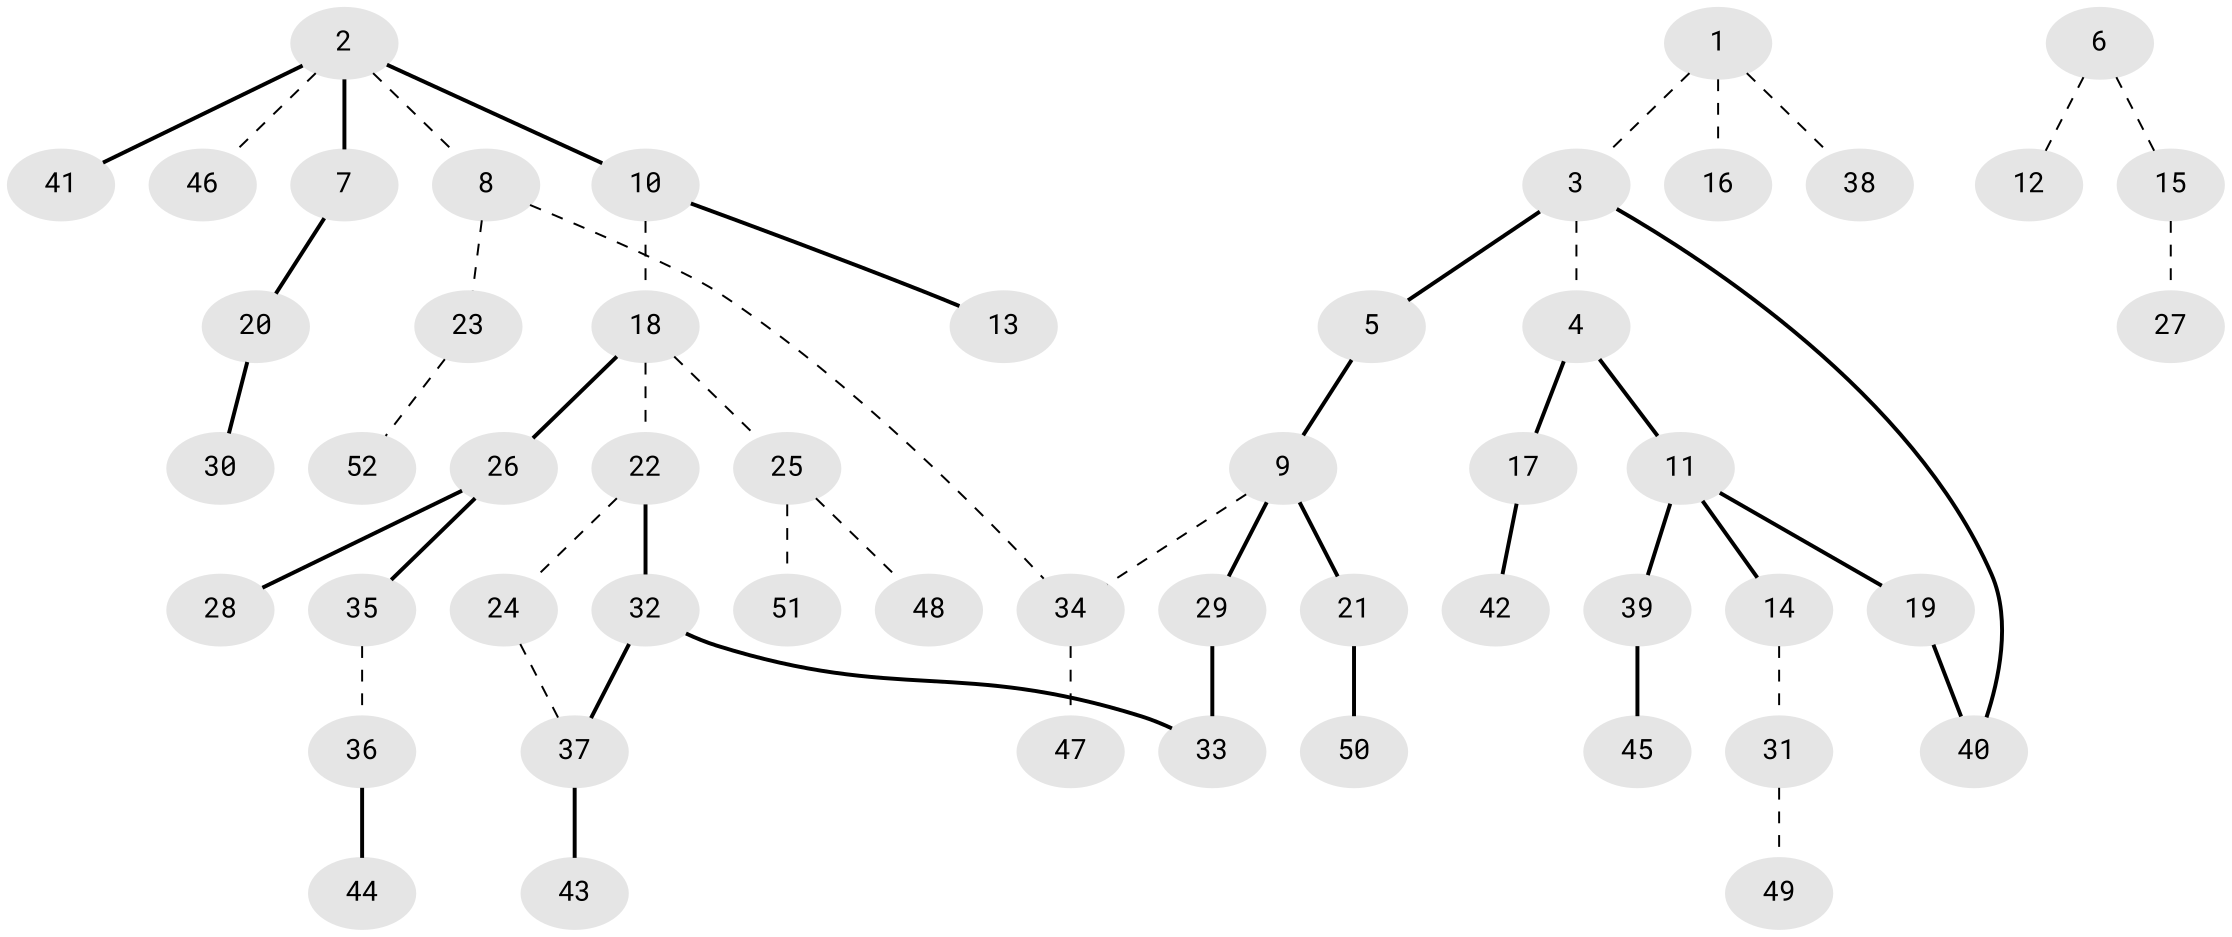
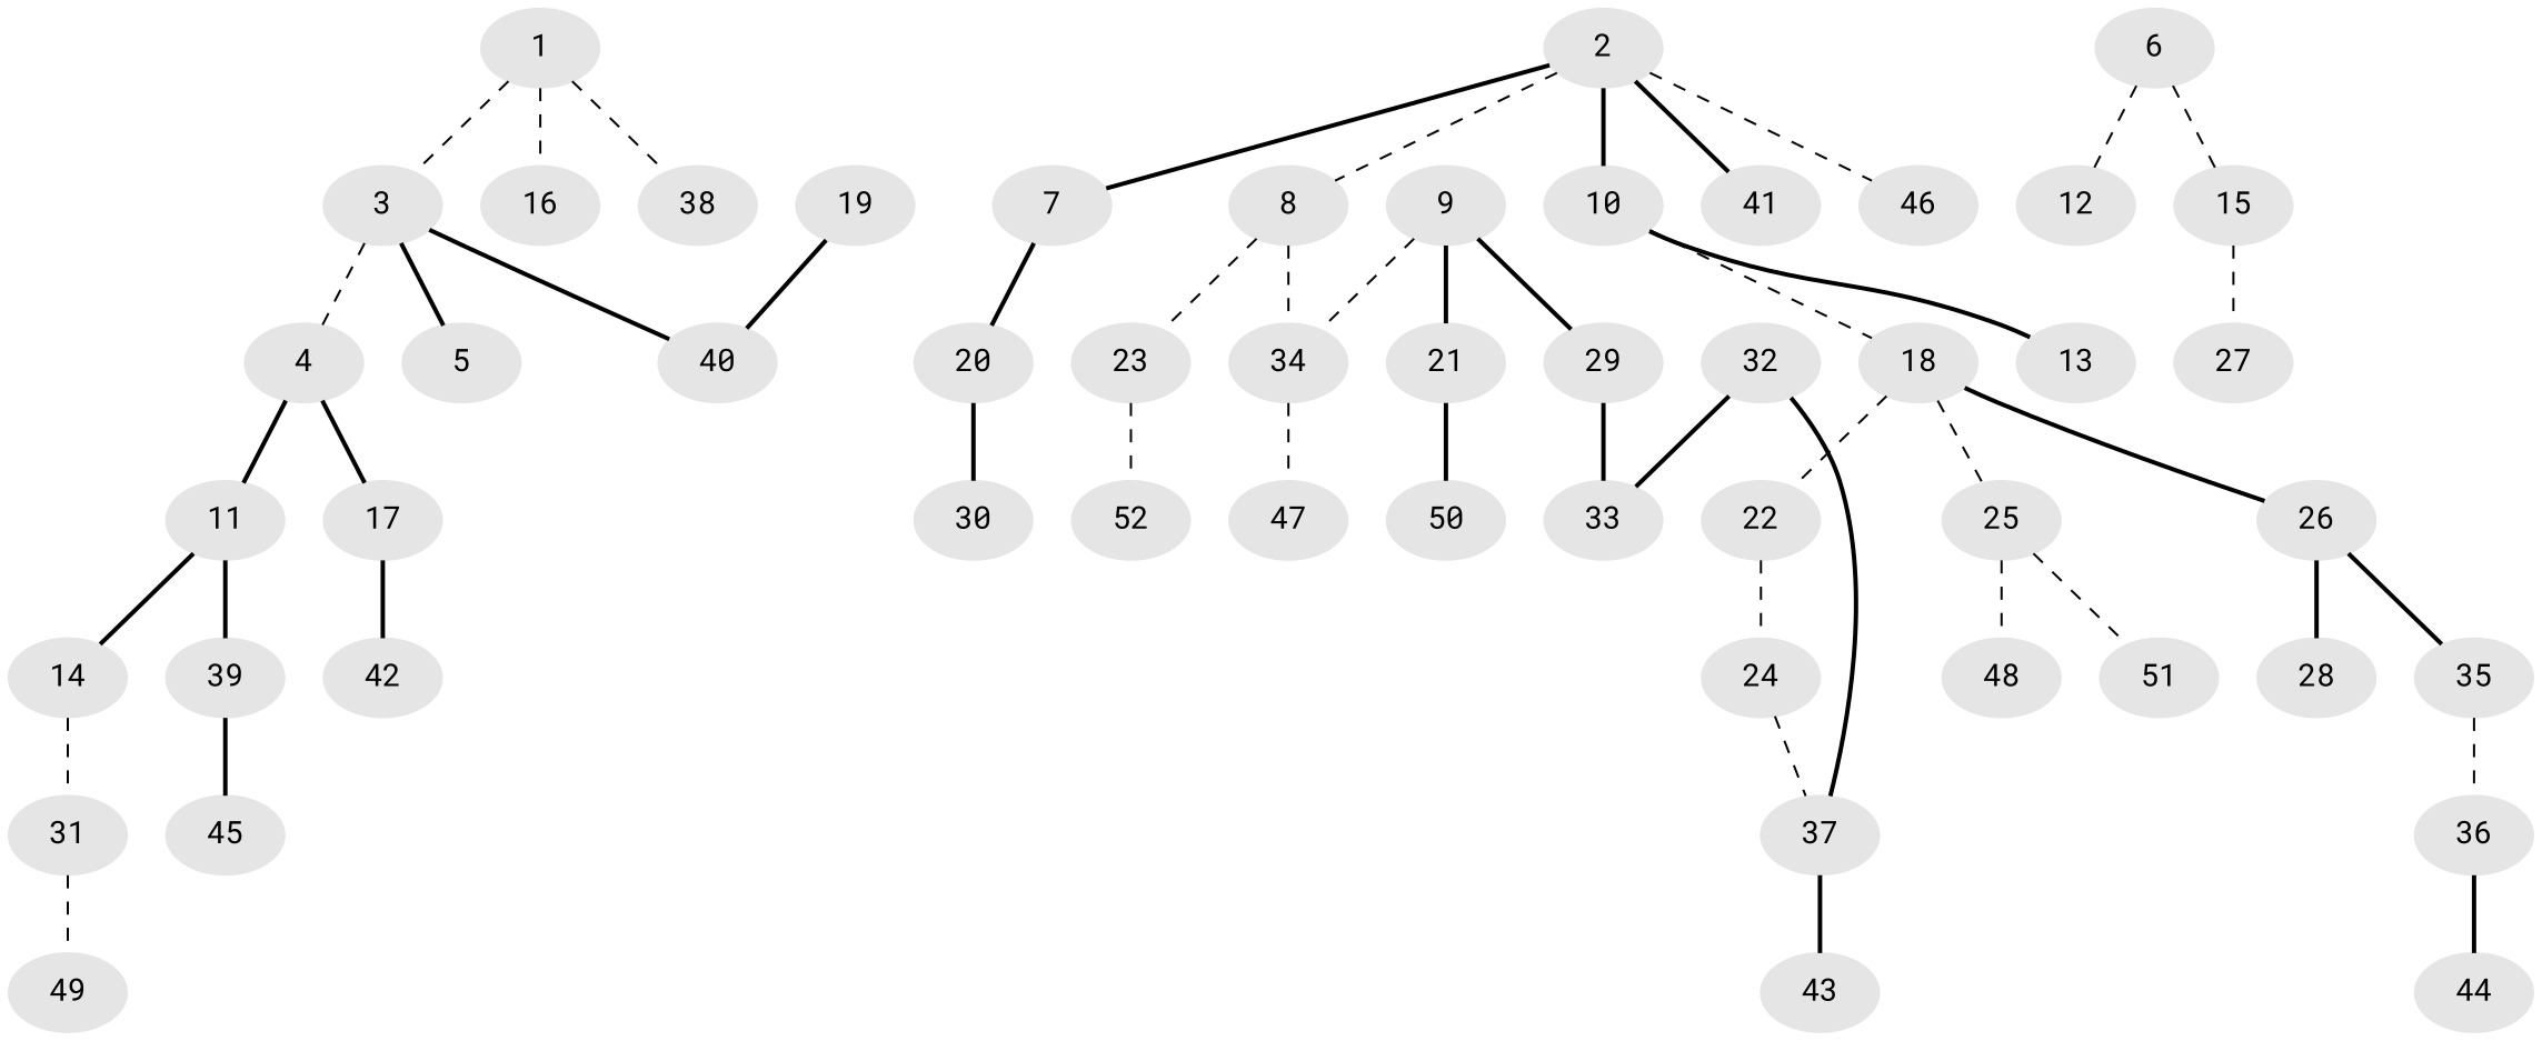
  graph {
    fontname="Roboto Mono"
    node [color=gray90 fontname="Roboto Mono" style=filled]
    edge [fontname="Roboto Mono" style=bold weight=1.0]
    1
    3
    16
    38
    2
    7
    8
    10
    41
    46
    4
    5
    40
    20
    23
    34
    13
    18
    11
    17
    9
    6
    12
    15
    14
    19
    39
    42
    21
    29
    27
    30
    52
    47
    50
    33
    22
    25
    26
    31
    45
    49
    24
    32
    48
    51
    28
    35
    37
    43
    36
    44
    1 -- 3 [style=dashed]
    1 -- 16 [style=dashed]
    1 -- 38 [style=dashed]
    3 -- 4 [style=dashed]
    3 -- 5
    3 -- 40
    2 -- 7
    2 -- 8 [style=dashed]
    2 -- 10
    2 -- 41
    2 -- 46 [style=dashed]
    7 -- 20
    8 -- 23 [style=dashed]
    8 -- 34 [style=dashed]
    10 -- 13
    10 -- 18 [style=dashed]
    4 -- 11
    4 -- 17
-   5 -- 9
    20 -- 30
    23 -- 52 [style=dashed]
    34 -- 47 [style=dashed]
    18 -- 22 [style=dashed]
    18 -- 25 [style=dashed]
    18 -- 26
    11 -- 14
-   11 -- 19
    11 -- 39
    17 -- 42
    9 -- 34 [style=dashed]
    9 -- 21
    9 -- 29
    6 -- 12 [style=dashed]
    6 -- 15 [style=dashed]
    15 -- 27 [style=dashed]
    14 -- 31 [style=dashed]
    19 -- 40
    39 -- 45
    21 -- 50
    29 -- 33
    22 -- 24 [style=dashed]
-   22 -- 32
    25 -- 48 [style=dashed]
    25 -- 51 [style=dashed]
    26 -- 28
    26 -- 35
    31 -- 49 [style=dashed]
    24 -- 37 [style=dashed]
    32 -- 33
    32 -- 37
    35 -- 36 [style=dashed]
    37 -- 43
    36 -- 44
  }
